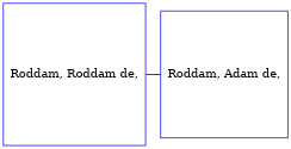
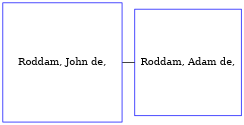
  digraph {
    node [color=blue regular=1 shape=box]
-   n1 [label="Roddam, Roddam de,"]
+   n1 [label="Roddam, John de,"]
    n2 [label="Roddam, Adam de,"]
    subgraph sub_1 {
      rank=same
      n1
      n2
    }
    n1 -> n2 [dir=none]
  }
